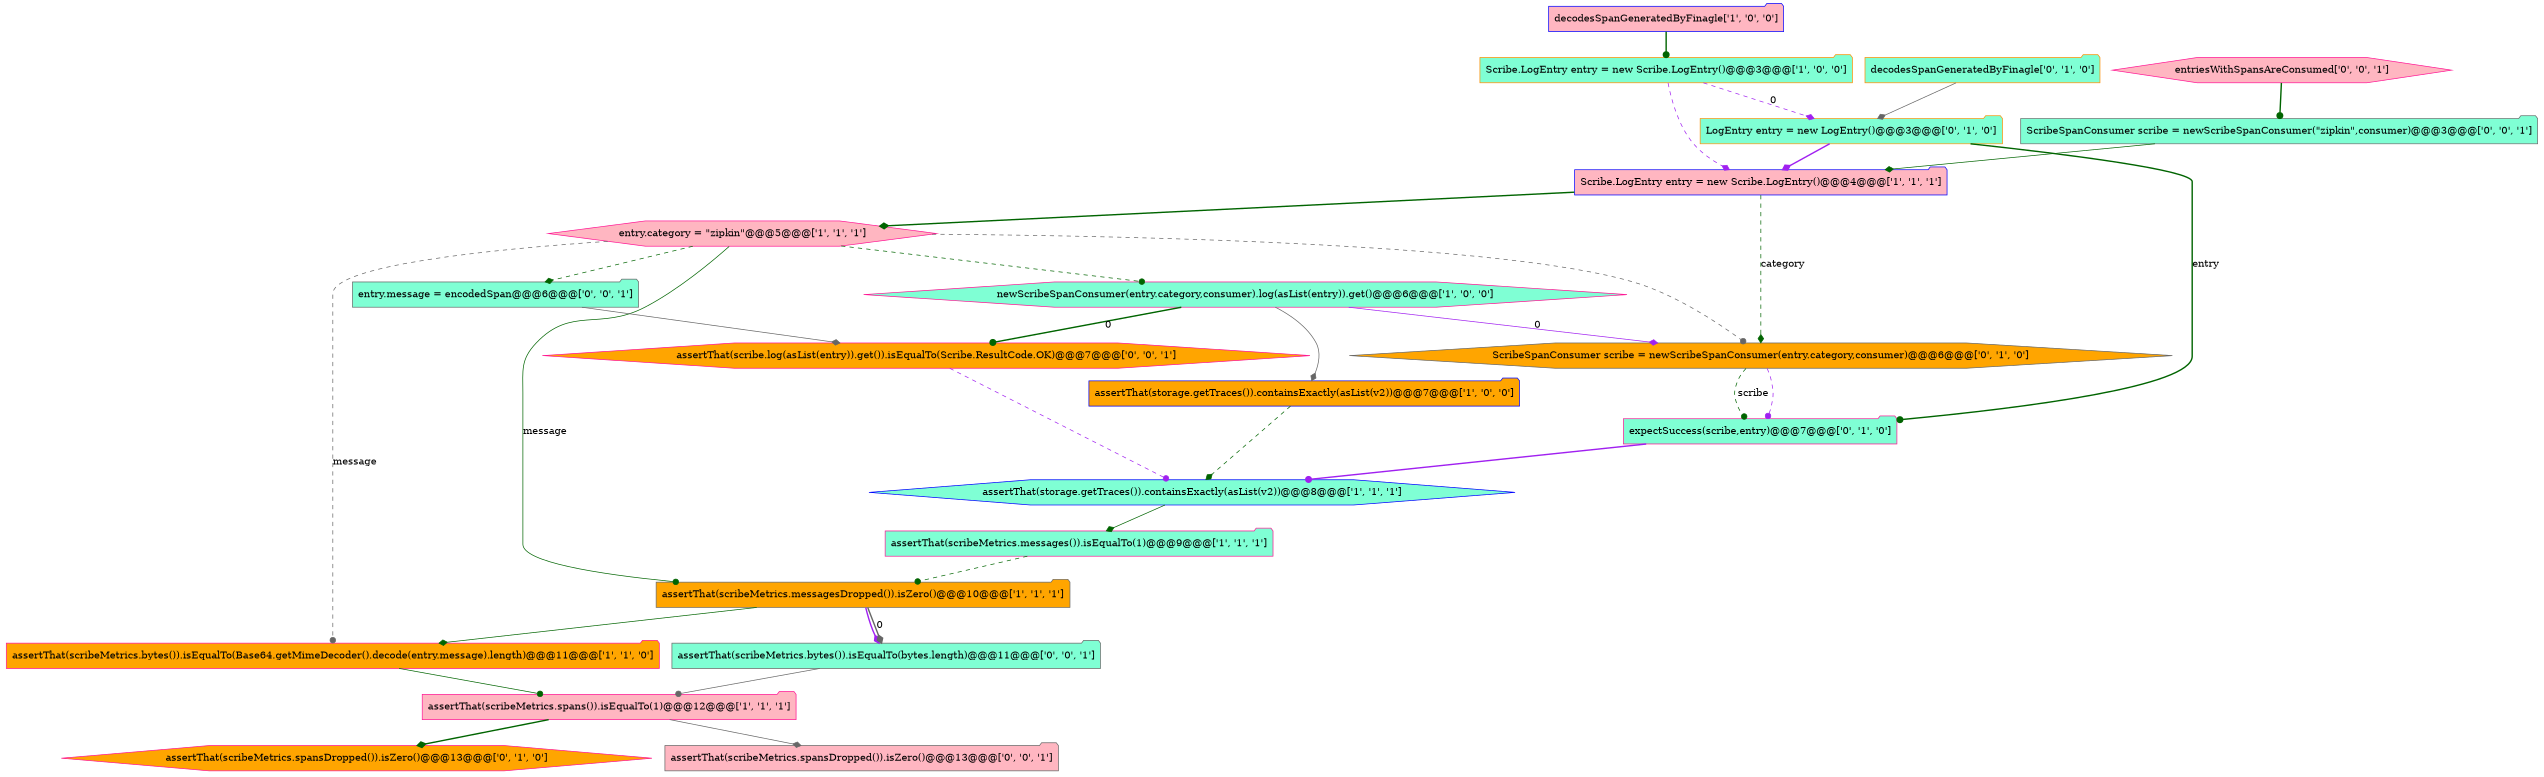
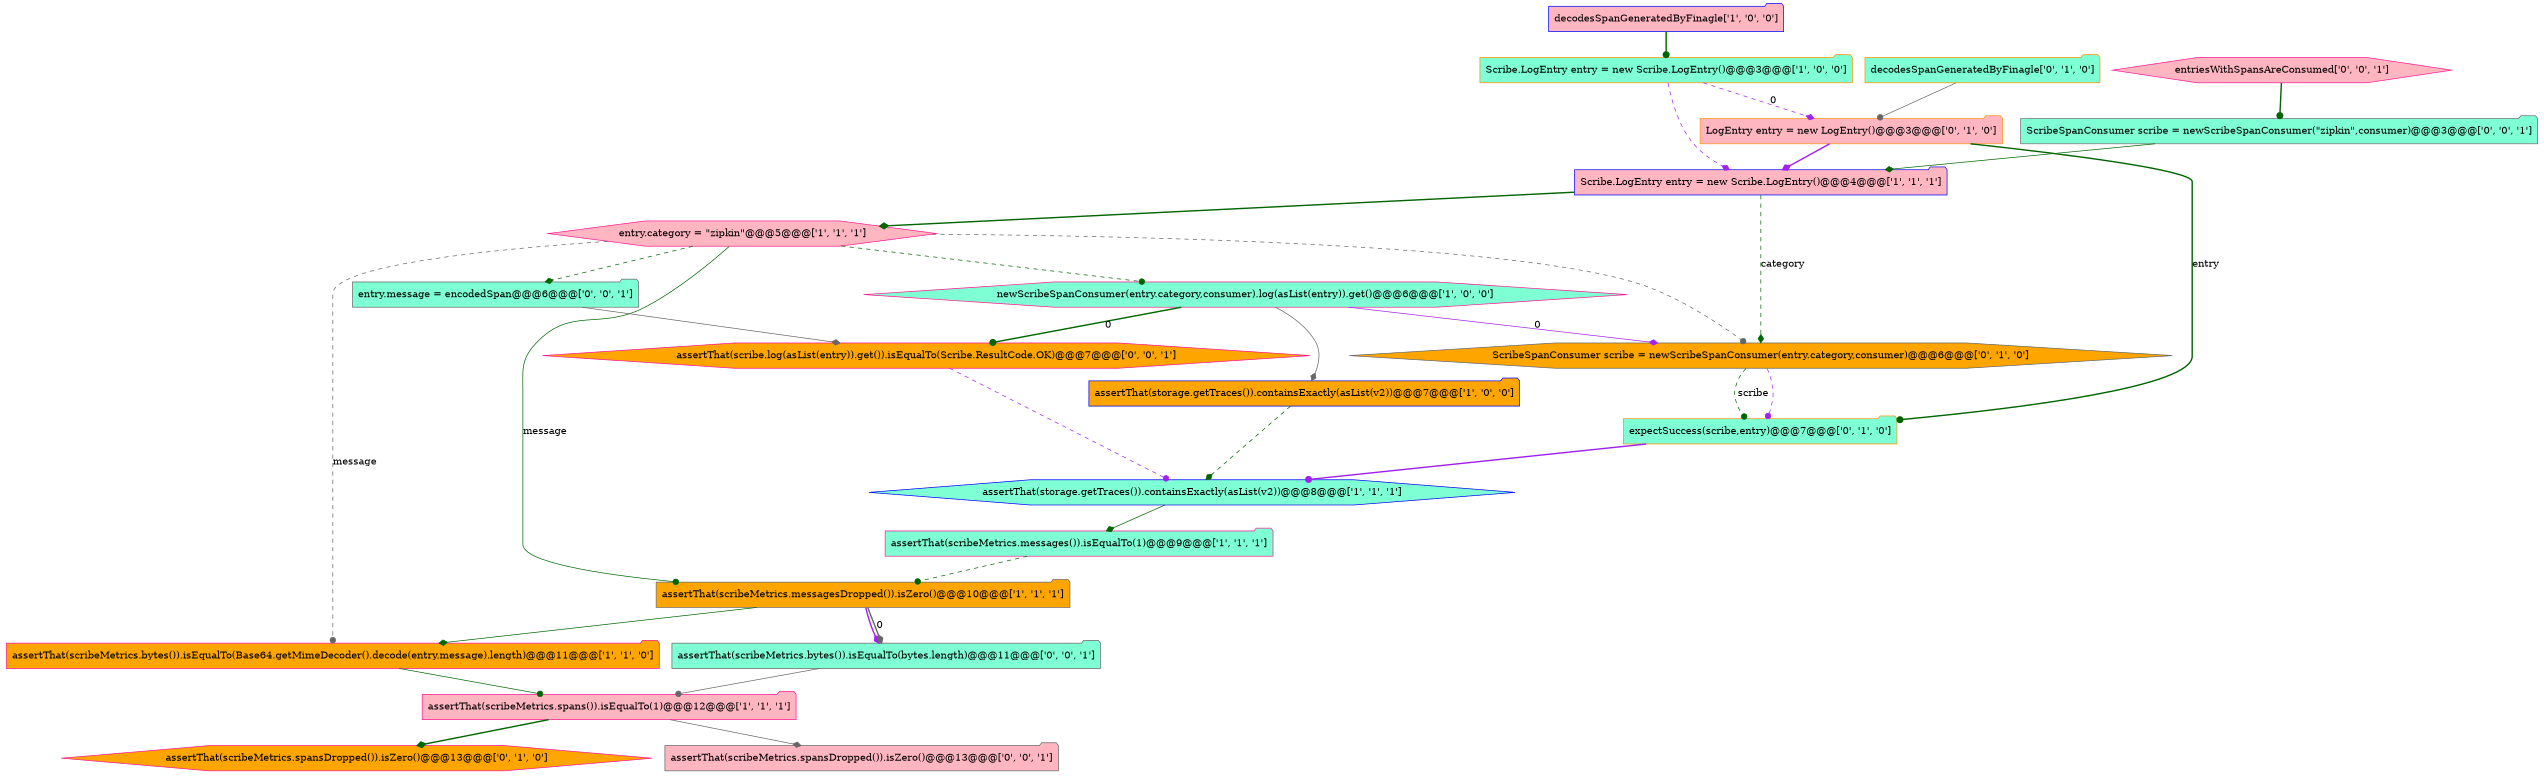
  digraph {
    node [color=deeppink fillcolor=aquamarine shape=folder style=filled]
    edge [arrowhead=diamond color=darkgreen style=dashed]
    n1 [color=blue fillcolor=lightpink label="Scribe.LogEntry entry = new Scribe.LogEntry()@@@4@@@['1', '1', '1']"]
    n2 [color=gray40 fillcolor=orange label="ScribeSpanConsumer scribe = newScribeSpanConsumer(entry.category,consumer)@@@6@@@['0', '1', '0']" shape=hexagon]
    n3 [fillcolor=lightpink label="entry.category = \"zipkin\"@@@5@@@['1', '1', '1']" shape=hexagon]
-   n4 [label="expectSuccess(scribe,entry)@@@7@@@['0', '1', '0']"]
+   n4 [color=darkorange label="expectSuccess(scribe,entry)@@@7@@@['0', '1', '0']"]
    n5 [fillcolor=orange label="assertThat(scribeMetrics.bytes()).isEqualTo(Base64.getMimeDecoder().decode(entry.message).length)@@@11@@@['1', '1', '0']"]
    n6 [color=gray40 label="entry.message = encodedSpan@@@6@@@['0', '0', '1']"]
    n7 [color=gray40 fillcolor=orange label="assertThat(scribeMetrics.messagesDropped()).isZero()@@@10@@@['1', '1', '1']"]
    n8 [label="newScribeSpanConsumer(entry.category,consumer).log(asList(entry)).get()@@@6@@@['1', '0', '0']" shape=hexagon]
    n9 [fillcolor=lightpink label="assertThat(scribeMetrics.spans()).isEqualTo(1)@@@12@@@['1', '1', '1']"]
    n10 [fillcolor=orange label="assertThat(scribeMetrics.spansDropped()).isZero()@@@13@@@['0', '1', '0']" shape=hexagon]
    n11 [color=gray40 fillcolor=lightpink label="assertThat(scribeMetrics.spansDropped()).isZero()@@@13@@@['0', '0', '1']"]
    n12 [color=blue label="assertThat(storage.getTraces()).containsExactly(asList(v2))@@@8@@@['1', '1', '1']" shape=hexagon]
    n13 [color=darkorange label="Scribe.LogEntry entry = new Scribe.LogEntry()@@@3@@@['1', '0', '0']"]
-   n14 [color=darkorange label="LogEntry entry = new LogEntry()@@@3@@@['0', '1', '0']"]
+   n14 [color=darkorange fillcolor=lightpink label="LogEntry entry = new LogEntry()@@@3@@@['0', '1', '0']"]
    n15 [color=darkorange label="decodesSpanGeneratedByFinagle['0', '1', '0']"]
    n16 [color=blue fillcolor=lightpink label="decodesSpanGeneratedByFinagle['1', '0', '0']"]
    n17 [fillcolor=orange label="assertThat(scribe.log(asList(entry)).get()).isEqualTo(Scribe.ResultCode.OK)@@@7@@@['0', '0', '1']" shape=hexagon]
    n18 [label="assertThat(scribeMetrics.messages()).isEqualTo(1)@@@9@@@['1', '1', '1']"]
    n19 [fillcolor=lightpink label="entriesWithSpansAreConsumed['0', '0', '1']" shape=hexagon]
    n20 [color=gray40 label="ScribeSpanConsumer scribe = newScribeSpanConsumer(\"zipkin\",consumer)@@@3@@@['0', '0', '1']"]
    n21 [color=gray40 label="assertThat(scribeMetrics.bytes()).isEqualTo(bytes.length)@@@11@@@['0', '0', '1']"]
    n22 [color=blue fillcolor=orange label="assertThat(storage.getTraces()).containsExactly(asList(v2))@@@7@@@['1', '0', '0']"]
    n1 -> n2 [label=category]
    n1 -> n3 [style=bold]
    n2 -> n4 [arrowhead=dot color=purple]
    n2 -> n4 [arrowhead=dot label=scribe]
    n3 -> n2 [arrowhead=dot color=gray40]
    n3 -> n5 [arrowhead=dot color=gray40 label=message]
    n3 -> n6
    n3 -> n7 [arrowhead=dot label=message style=solid]
    n3 -> n8 [arrowhead=dot]
    n4 -> n12 [arrowhead=dot color=purple style=bold]
    n5 -> n9 [arrowhead=dot style=solid]
    n6 -> n17 [color=gray40 style=solid]
    n7 -> n5 [style=solid]
    n7 -> n21 [color=purple style=bold]
    n7 -> n21 [color=gray40 label=0 style=bold]
    n8 -> n2 [color=purple label=0 style=solid]
    n8 -> n17 [arrowhead=dot label=0 style=bold]
    n8 -> n22 [color=gray40 style=solid]
    n9 -> n10 [style=bold]
    n9 -> n11 [color=gray40 style=solid]
    n12 -> n18 [style=solid]
    n13 -> n1 [color=purple]
    n13 -> n14 [color=purple label=0]
    n14 -> n1 [color=purple style=bold]
    n14 -> n4 [arrowhead=dot label=entry style=bold]
-   n15 -> n14 [color=gray40 style=solid]
+   n15 -> n14 [arrowhead=dot color=gray40 style=solid]
    n16 -> n13 [arrowhead=dot style=bold]
    n17 -> n12 [arrowhead=dot color=purple]
    n18 -> n7 [arrowhead=dot]
    n19 -> n20 [arrowhead=dot style=bold]
    n20 -> n1 [style=solid]
    n21 -> n9 [arrowhead=dot color=gray40 style=solid]
    n22 -> n12
  }
